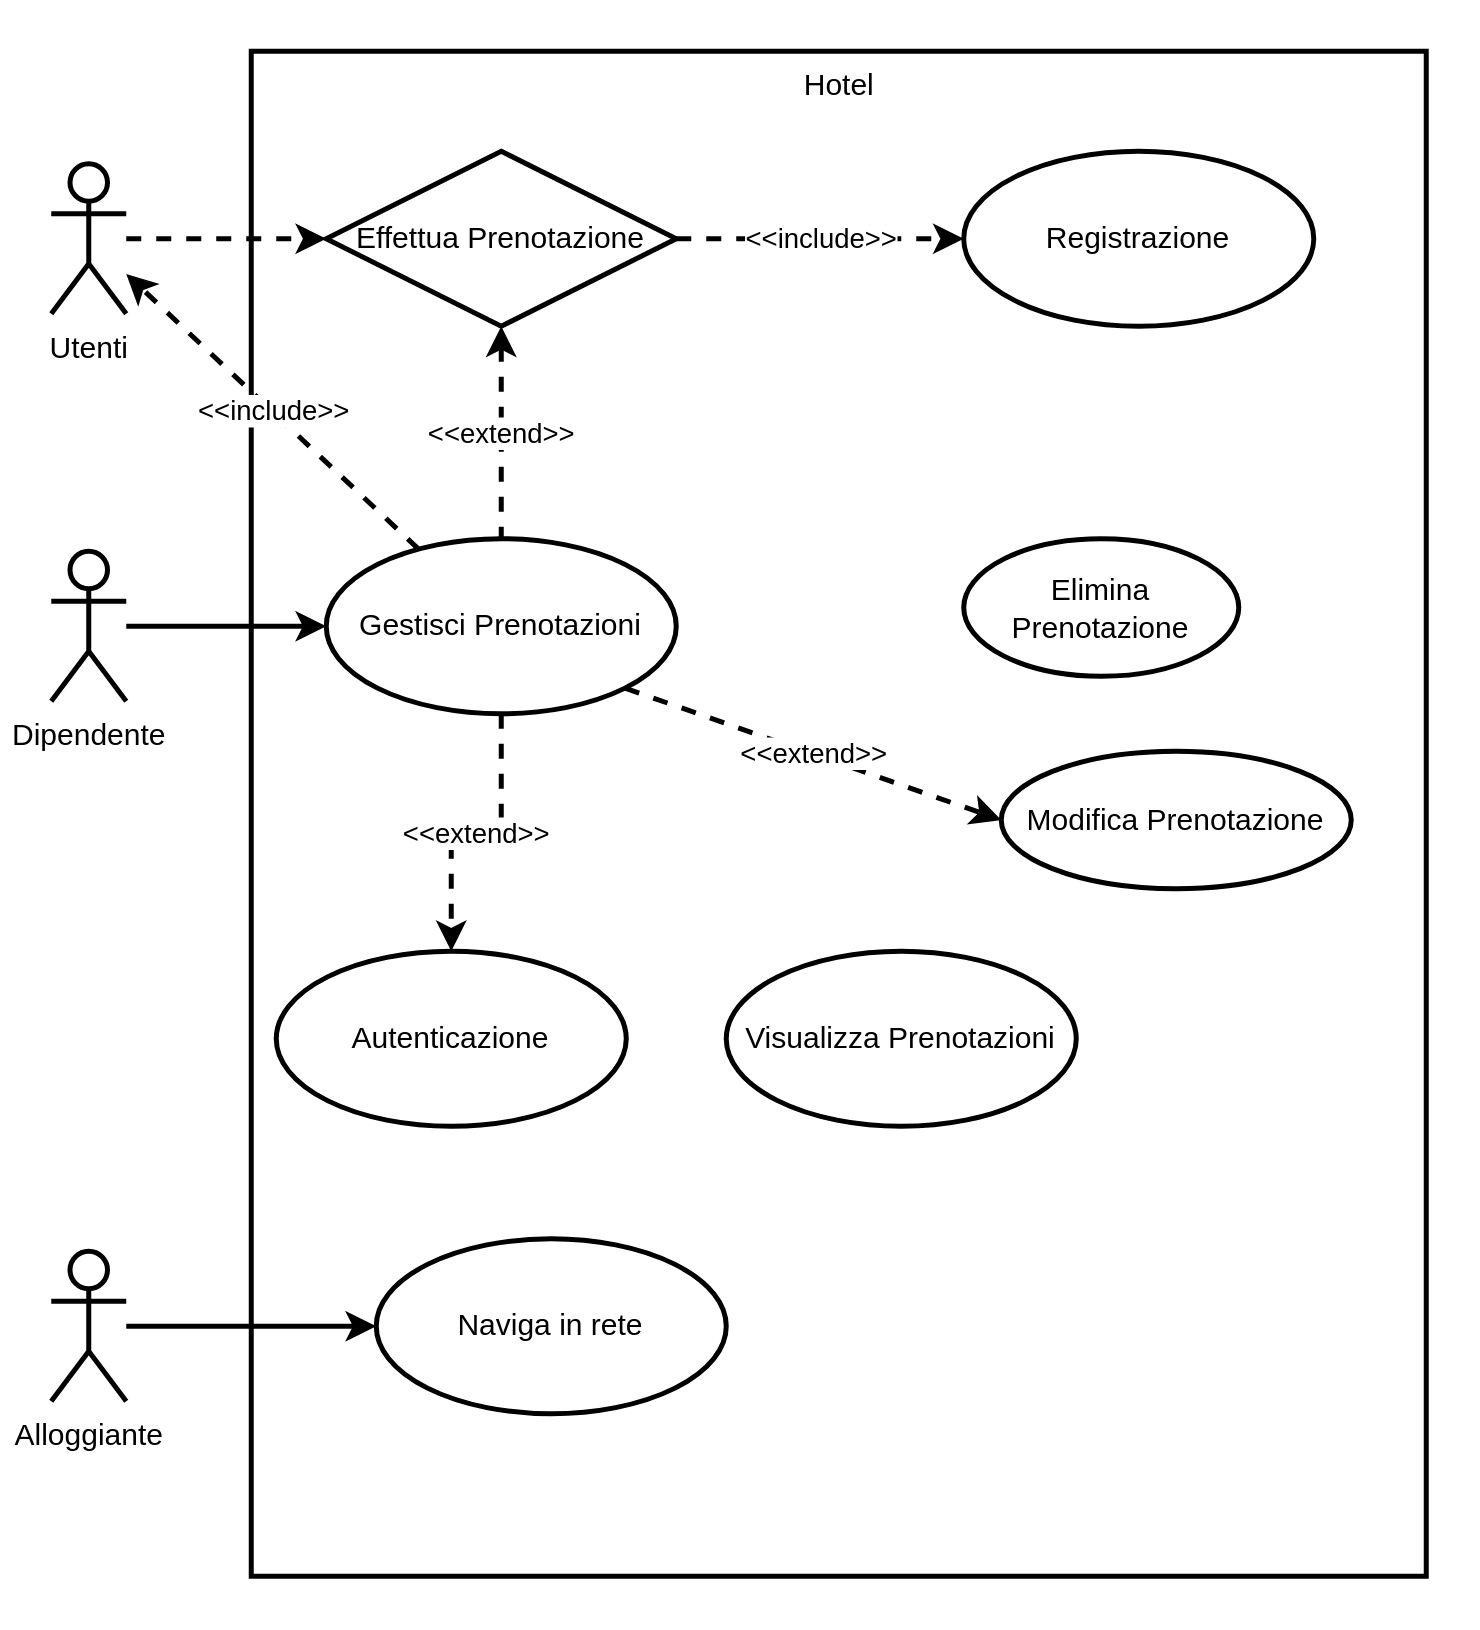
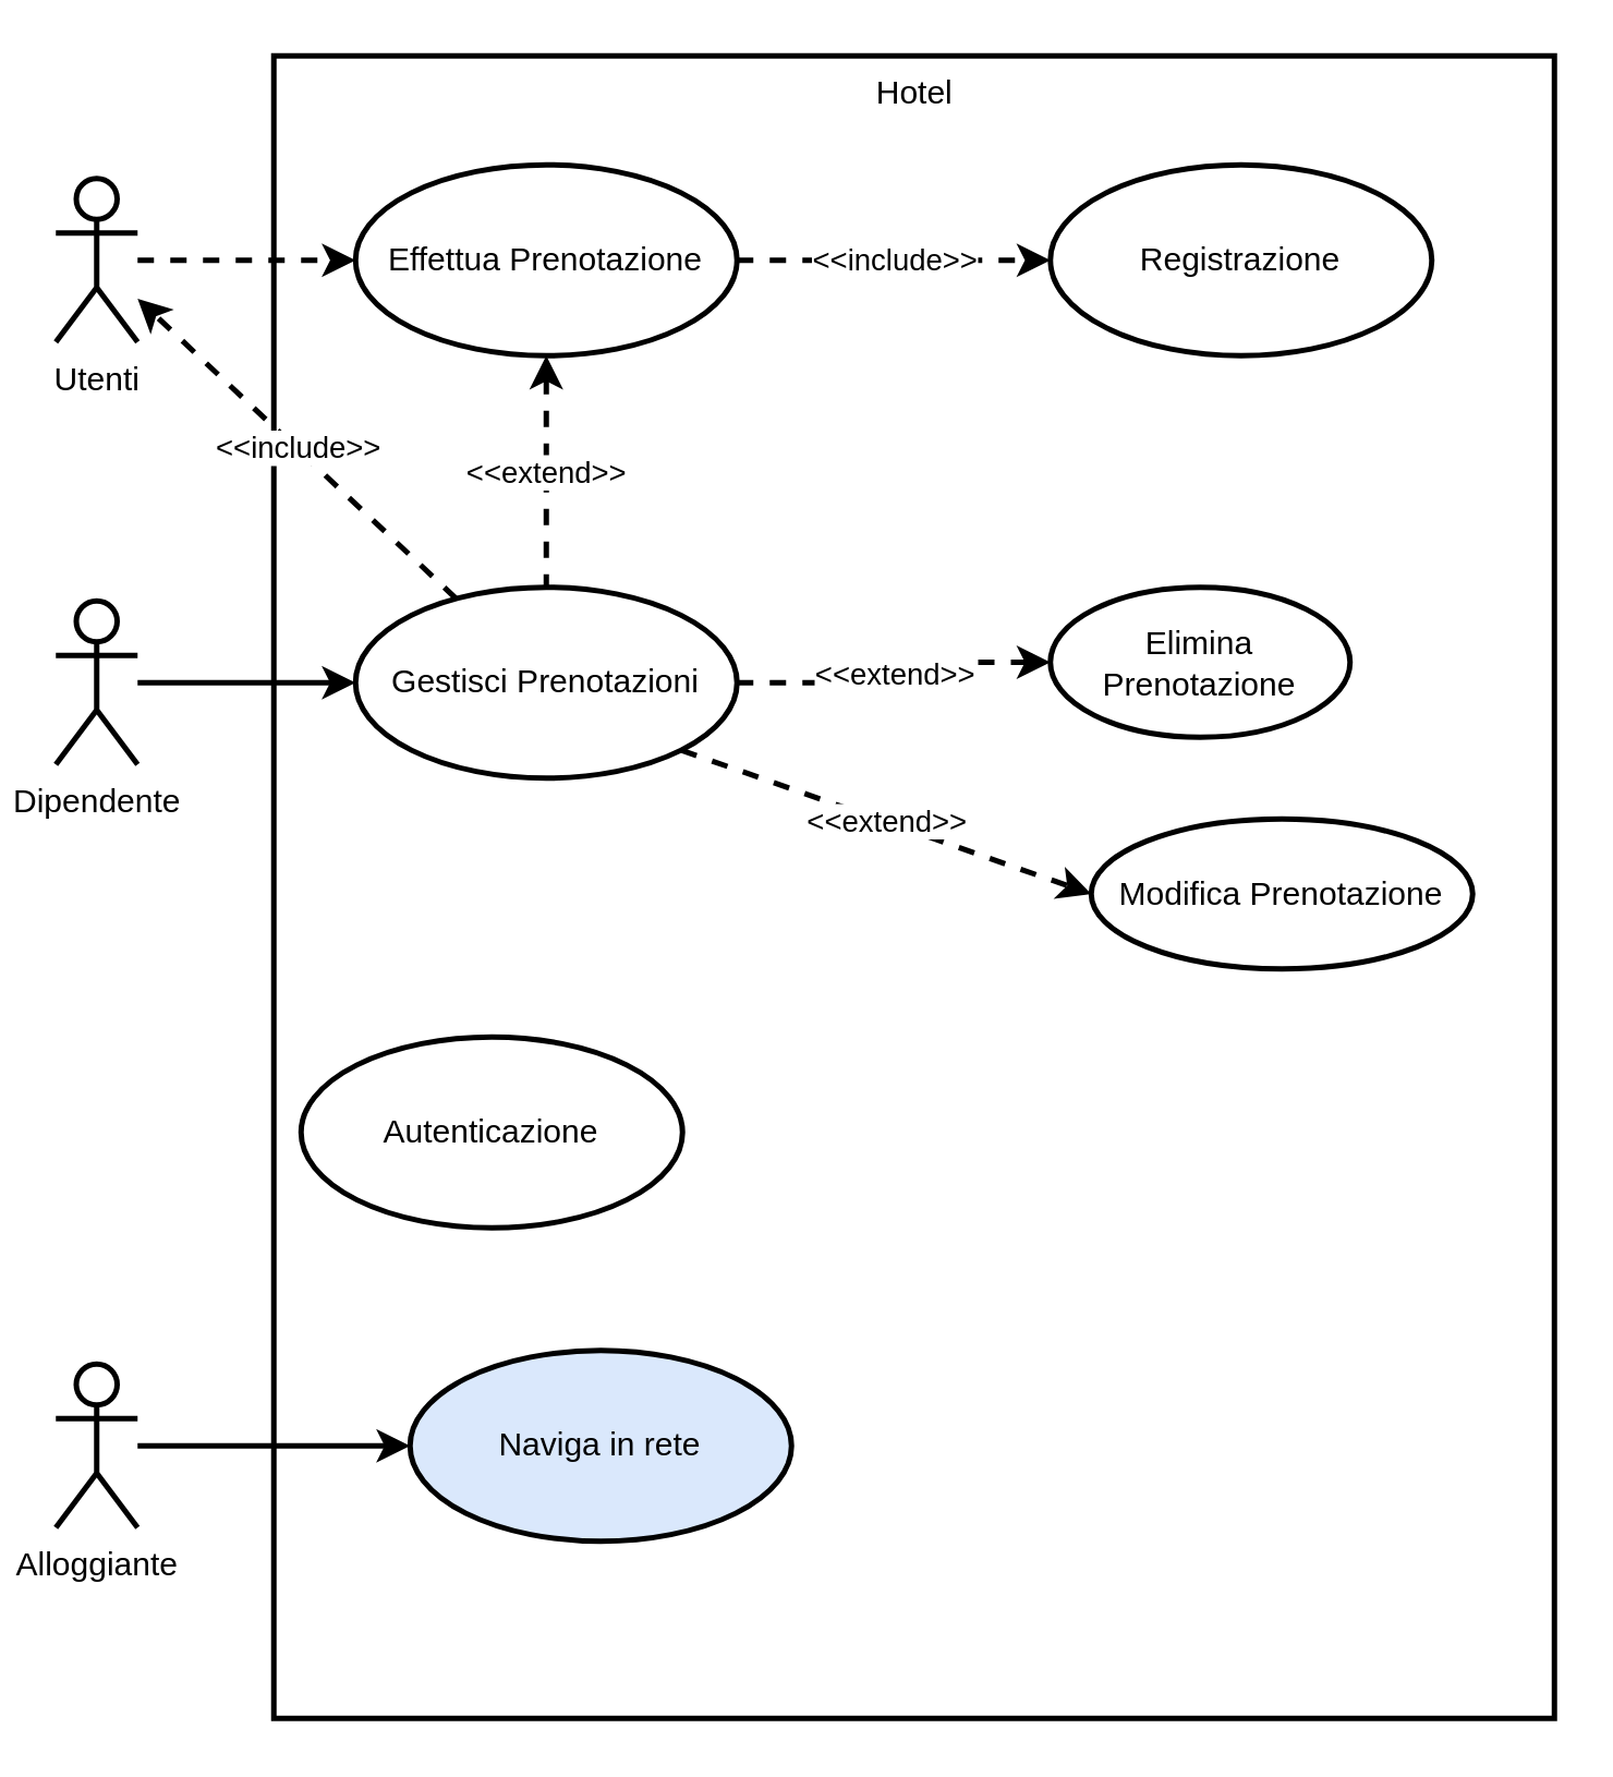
  <mxCell id="0" />
  <mxCell id="1" parent="0" />
  <mxCell id="2" value="Hotel" style="html=1;verticalAlign=top;strokeWidth=2;" vertex="1" parent="1"><mxGeometry x="100" y="20" width="470" height="610" as="geometry" /></mxCell>
  <mxCell id="3" style="edgeStyle=orthogonalEdgeStyle;rounded=0;orthogonalLoop=1;jettySize=auto;html=1;entryX=0;entryY=0.5;entryDx=0;entryDy=0;strokeWidth=2;dashed=1;" edge="1" parent="1" source="4" target="9"><mxGeometry relative="1" as="geometry" /></mxCell>
  <mxCell id="4" value="Utenti" style="shape=umlActor;verticalLabelPosition=bottom;verticalAlign=top;html=1;strokeWidth=2;" vertex="1" parent="1"><mxGeometry x="20" y="65" width="30" height="60" as="geometry" /></mxCell>
  <mxCell id="5" style="edgeStyle=orthogonalEdgeStyle;rounded=0;orthogonalLoop=1;jettySize=auto;html=1;entryX=0;entryY=0.5;entryDx=0;entryDy=0;strokeWidth=2;" edge="1" parent="1" source="6" target="15"><mxGeometry relative="1" as="geometry" /></mxCell>
  <mxCell id="6" value="Dipendente" style="shape=umlActor;verticalLabelPosition=bottom;verticalAlign=top;html=1;strokeWidth=2;" vertex="1" parent="1"><mxGeometry x="20" y="220" width="30" height="60" as="geometry" /></mxCell>
  <mxCell id="7" value="&amp;lt;&amp;lt;include&amp;gt;&amp;gt;" style="edgeStyle=orthogonalEdgeStyle;rounded=0;orthogonalLoop=1;jettySize=auto;html=1;exitX=1;exitY=0.5;exitDx=0;exitDy=0;entryX=0;entryY=0.5;entryDx=0;entryDy=0;dashed=1;strokeWidth=2;" edge="1" parent="1" source="9" target="10"><mxGeometry relative="1" as="geometry" /></mxCell>
  <mxCell id="8" value="&amp;lt;&amp;lt;extend&amp;gt;&amp;gt;" style="edgeStyle=orthogonalEdgeStyle;rounded=0;orthogonalLoop=1;jettySize=auto;html=1;entryX=0.5;entryY=0;entryDx=0;entryDy=0;startArrow=classic;startFill=1;endArrow=none;endFill=0;dashed=1;strokeWidth=2;" edge="1" parent="1" source="9" target="15"><mxGeometry relative="1" as="geometry" /></mxCell>
- <mxCell id="9" value="Effettua Prenotazione" style="rhombus;whiteSpace=wrap;html=1;strokeWidth=2;" vertex="1" parent="1"><mxGeometry x="130" y="60" width="140" height="70" as="geometry" /></mxCell>
+ <mxCell id="9" value="Effettua Prenotazione" style="ellipse;whiteSpace=wrap;html=1;strokeWidth=2;" vertex="1" parent="1"><mxGeometry x="130" y="60" width="140" height="70" as="geometry" /></mxCell>
  <mxCell id="10" value="Registrazione" style="ellipse;whiteSpace=wrap;html=1;strokeWidth=2;" vertex="1" parent="1"><mxGeometry x="385" y="60" width="140" height="70" as="geometry" /></mxCell>
  <mxCell id="11" value="Elimina Prenotazione" style="ellipse;whiteSpace=wrap;html=1;strokeWidth=2;" vertex="1" parent="1"><mxGeometry x="385" y="215" width="110" height="55" as="geometry" /></mxCell>
- <mxCell id="12" value="&amp;lt;&amp;lt;extend&amp;gt;&amp;gt;" style="edgeStyle=orthogonalEdgeStyle;rounded=0;orthogonalLoop=1;jettySize=auto;html=1;dashed=1;startArrow=none;startFill=0;endArrow=classic;endFill=1;strokeWidth=2;" edge="1" parent="1" source="15" target="21"><mxGeometry relative="1" as="geometry" /></mxCell>
+ <mxCell id="12" value="&amp;lt;&amp;lt;extend&amp;gt;&amp;gt;" style="edgeStyle=orthogonalEdgeStyle;rounded=0;orthogonalLoop=1;jettySize=auto;html=1;dashed=1;startArrow=none;startFill=0;endArrow=classic;endFill=1;strokeWidth=2;" edge="1" parent="1" source="15" target="11"><mxGeometry relative="1" as="geometry" /></mxCell>
  <mxCell id="13" value="&amp;lt;&amp;lt;extend&amp;gt;&amp;gt;" style="rounded=0;orthogonalLoop=1;jettySize=auto;html=1;exitX=1;exitY=1;exitDx=0;exitDy=0;entryX=0;entryY=0.5;entryDx=0;entryDy=0;dashed=1;startArrow=none;startFill=0;endArrow=classic;endFill=1;strokeWidth=2;" edge="1" parent="1" source="15" target="16"><mxGeometry relative="1" as="geometry" /></mxCell>
  <mxCell id="14" value="&amp;lt;&amp;lt;include&amp;gt;&amp;gt;" style="edgeStyle=none;rounded=0;orthogonalLoop=1;jettySize=auto;html=1;startArrow=none;startFill=0;endArrow=classic;endFill=1;dashed=1;strokeWidth=2;" edge="1" parent="1" source="15" target="4"><mxGeometry relative="1" as="geometry" /></mxCell>
  <mxCell id="15" value="Gestisci Prenotazioni" style="ellipse;whiteSpace=wrap;html=1;strokeWidth=2;" vertex="1" parent="1"><mxGeometry x="130" y="215" width="140" height="70" as="geometry" /></mxCell>
  <mxCell id="16" value="Modifica Prenotazione" style="ellipse;whiteSpace=wrap;html=1;strokeWidth=2;" vertex="1" parent="1"><mxGeometry x="400" y="300" width="140" height="55" as="geometry" /></mxCell>
- <mxCell id="17" value="Visualizza Prenotazioni" style="ellipse;whiteSpace=wrap;html=1;strokeWidth=2;" vertex="1" parent="1"><mxGeometry x="290" y="380" width="140" height="70" as="geometry" /></mxCell>
  <mxCell id="18" style="edgeStyle=none;rounded=0;orthogonalLoop=1;jettySize=auto;html=1;entryX=0;entryY=0.5;entryDx=0;entryDy=0;startArrow=none;startFill=0;endArrow=classic;endFill=1;strokeWidth=2;" edge="1" parent="1" source="19" target="20"><mxGeometry relative="1" as="geometry" /></mxCell>
  <mxCell id="19" value="Alloggiante" style="shape=umlActor;verticalLabelPosition=bottom;verticalAlign=top;html=1;strokeWidth=2;" vertex="1" parent="1"><mxGeometry x="20" y="500" width="30" height="60" as="geometry" /></mxCell>
- <mxCell id="20" value="Naviga in rete" style="ellipse;whiteSpace=wrap;html=1;strokeWidth=2;" vertex="1" parent="1"><mxGeometry x="150" y="495" width="140" height="70" as="geometry" /></mxCell>
+ <mxCell id="20" value="Naviga in rete" style="ellipse;whiteSpace=wrap;html=1;strokeWidth=2;fillColor=#dae8fc;" vertex="1" parent="1"><mxGeometry x="150" y="495" width="140" height="70" as="geometry" /></mxCell>
  <mxCell id="21" value="Autenticazione" style="ellipse;whiteSpace=wrap;html=1;strokeWidth=2;" vertex="1" parent="1"><mxGeometry x="110" y="380" width="140" height="70" as="geometry" /></mxCell>
